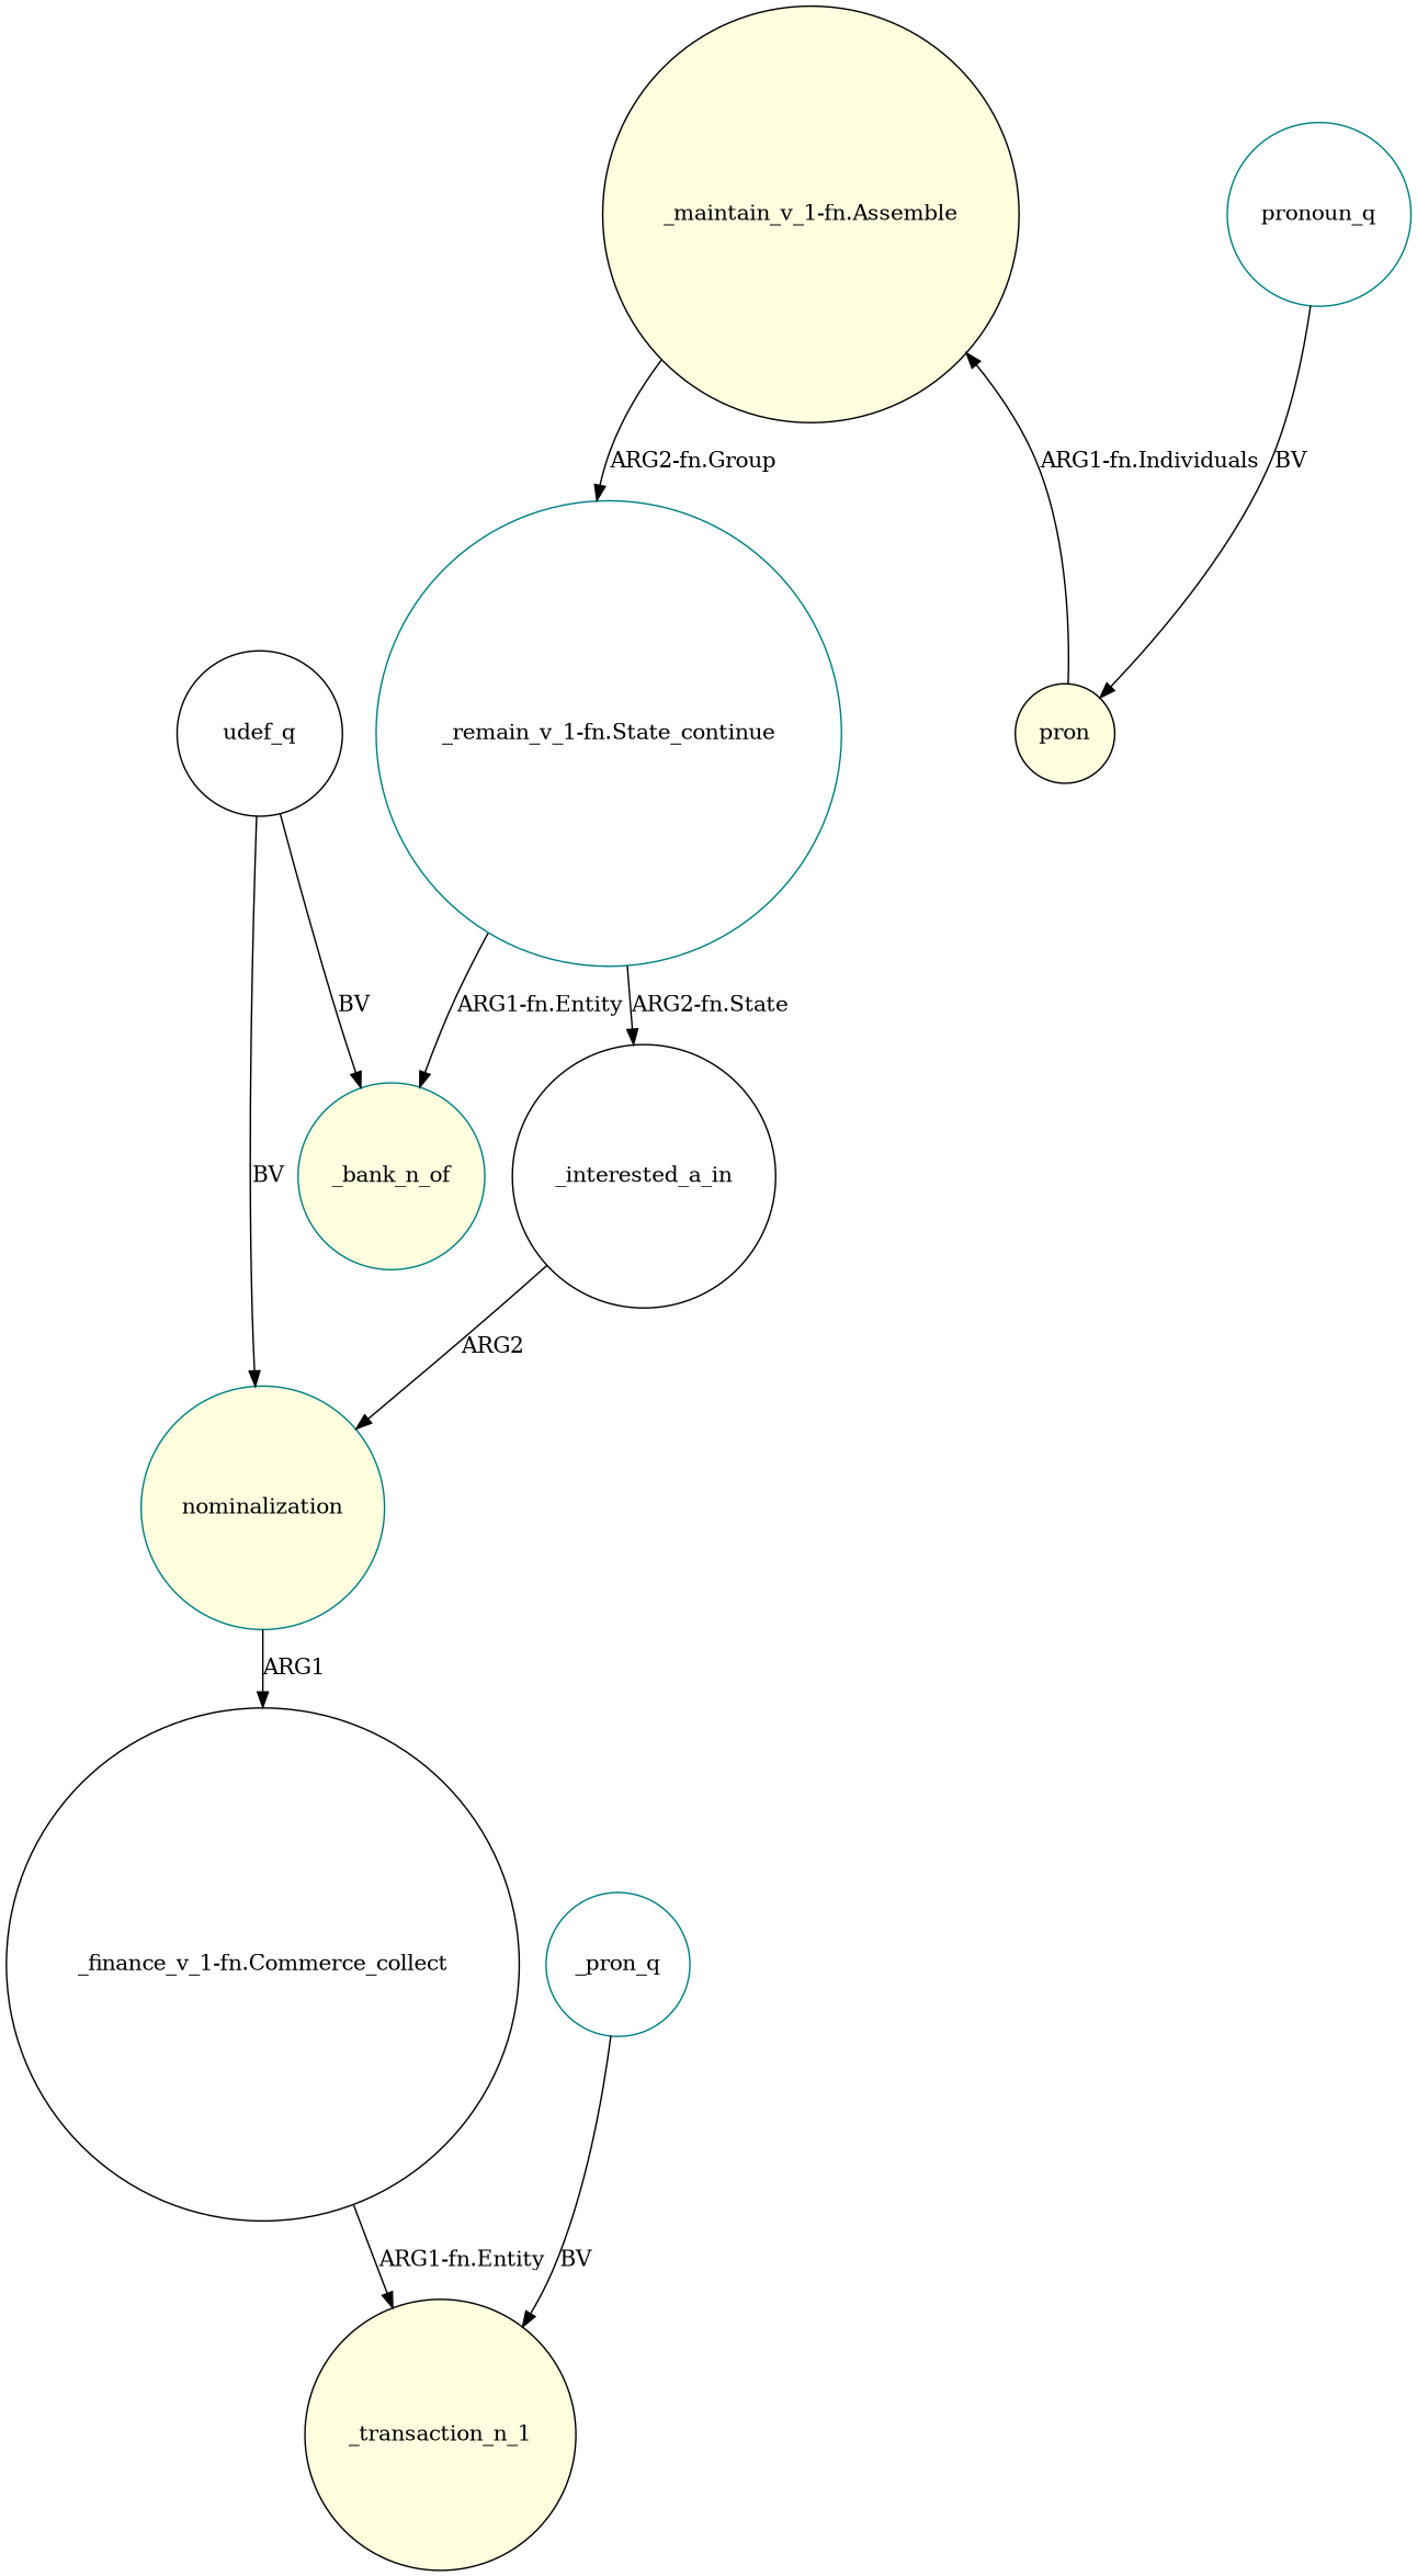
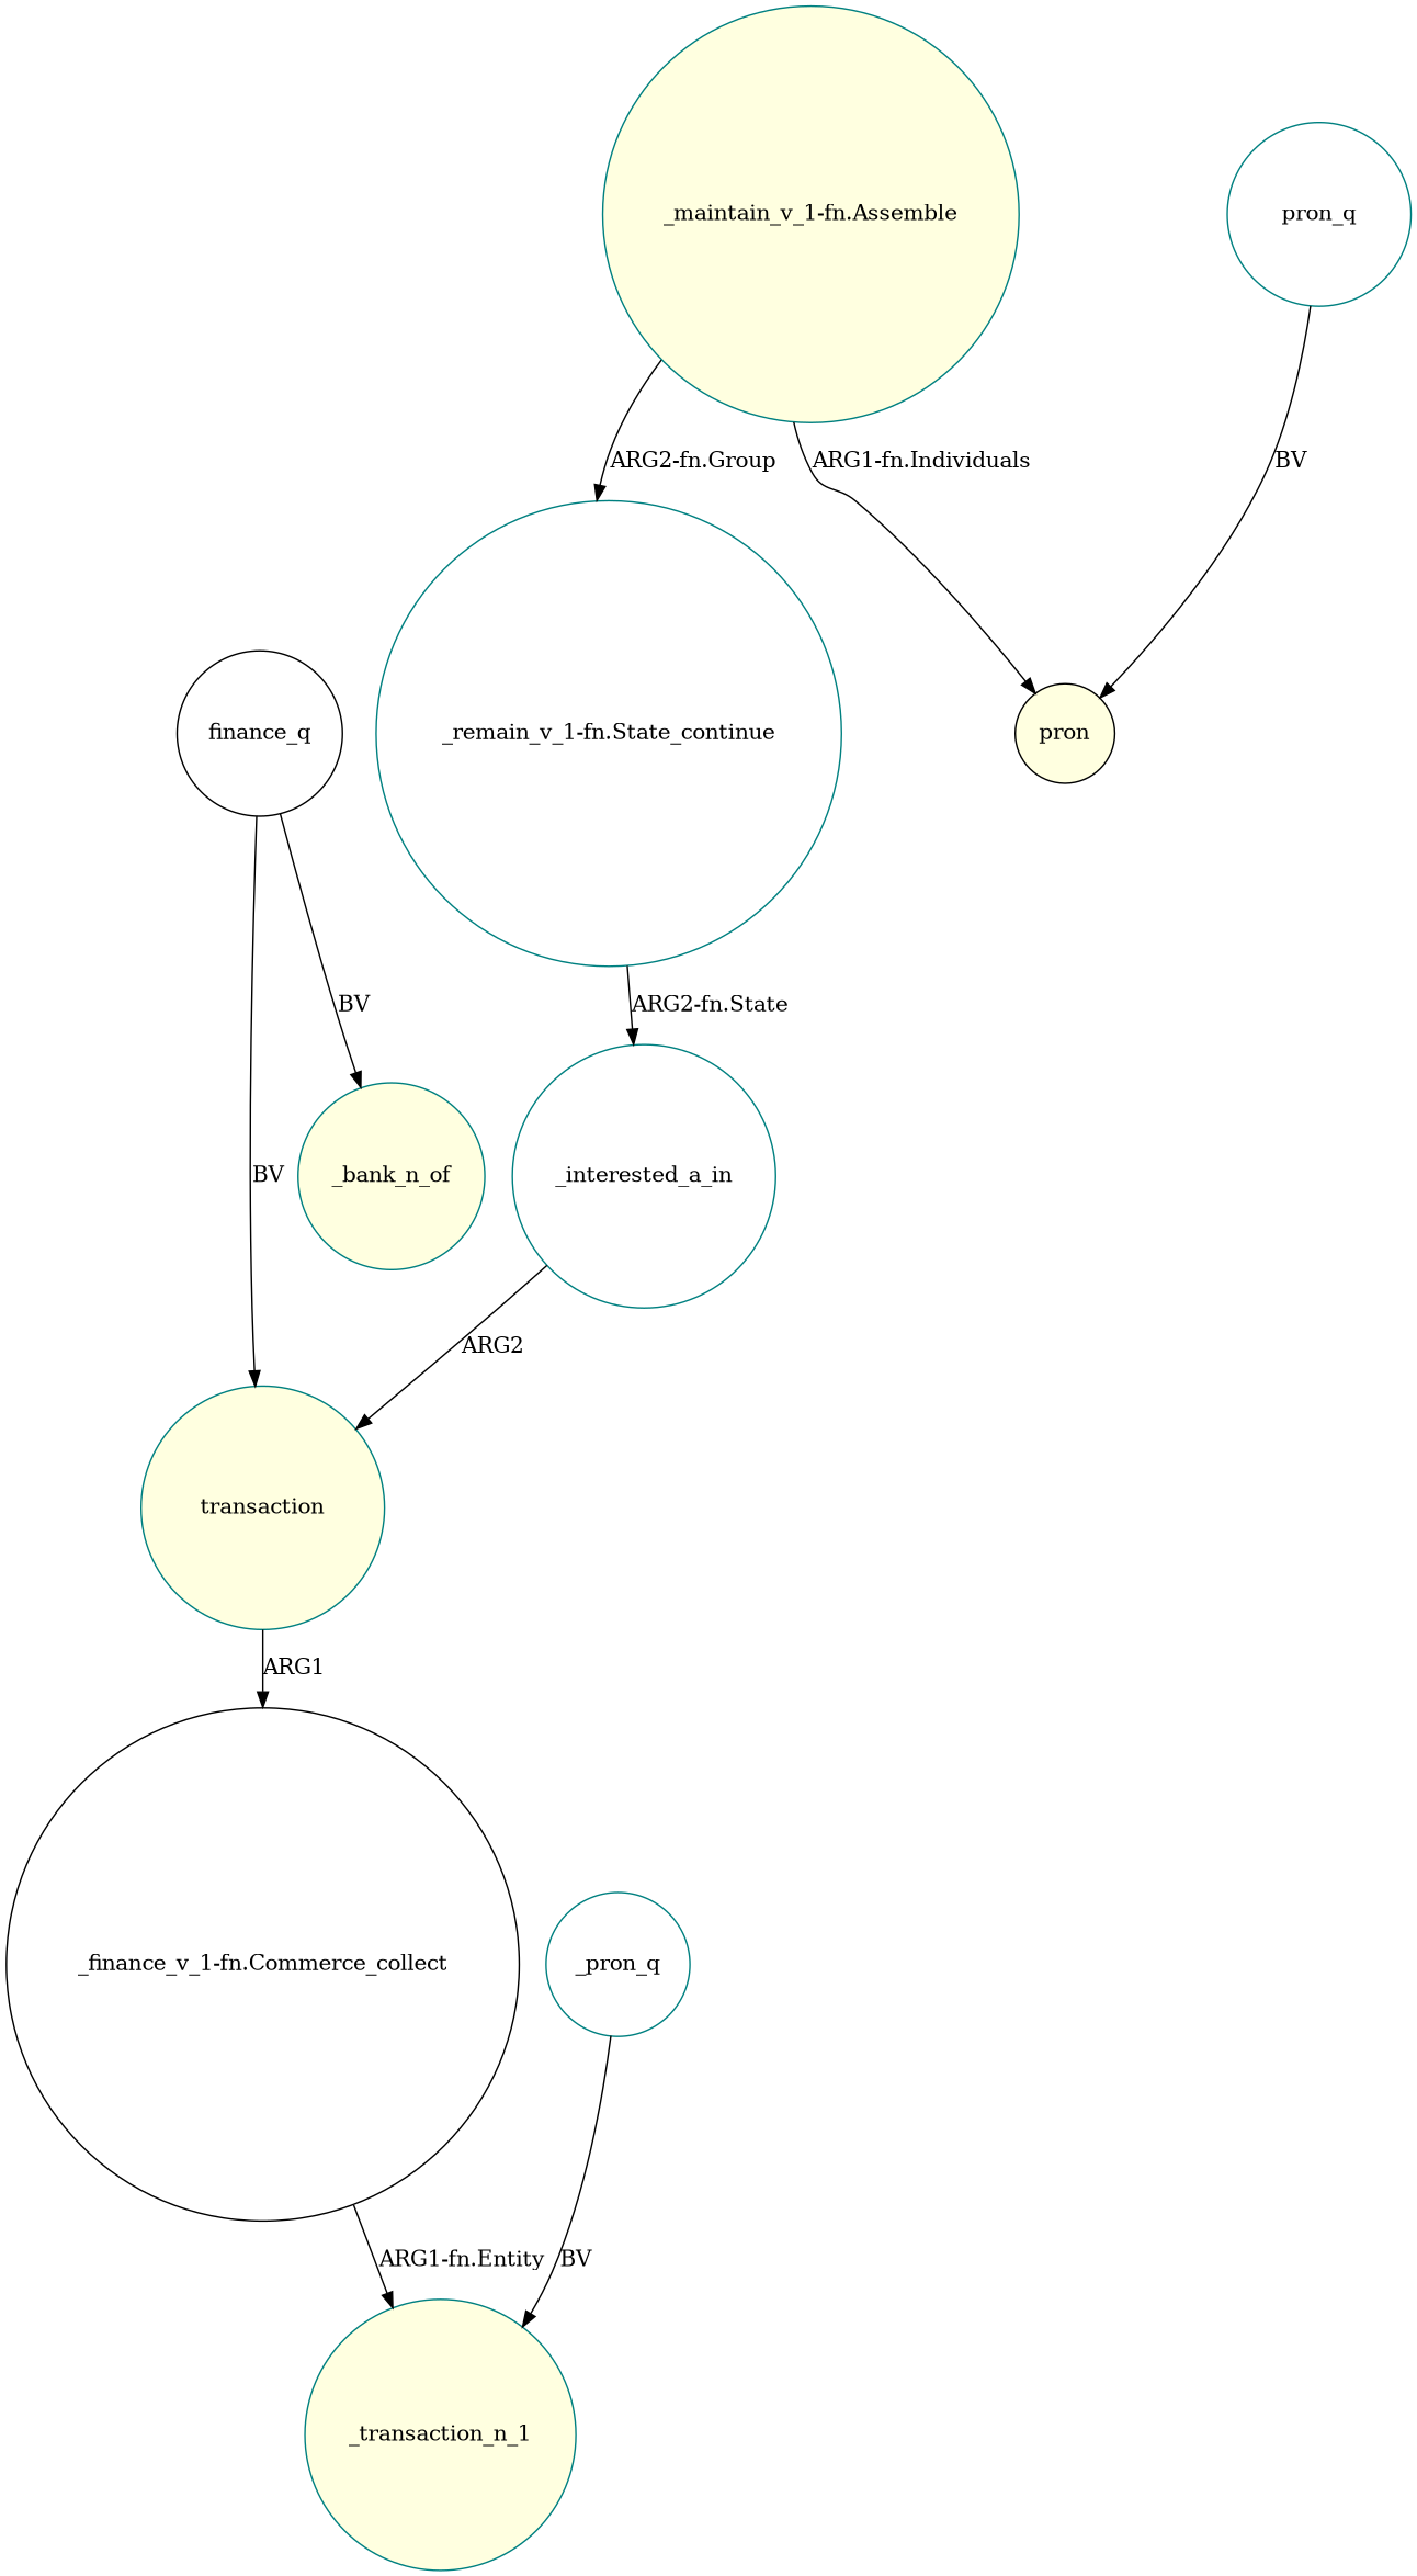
  digraph {
    node [color=teal fillcolor=white shape=circle style=filled]
    "_finance_v_1-fn.Commerce_collect" [color=black]
-   _transaction_n_1 [color=black fillcolor=lightyellow]
-   udef_q [color=black]
+   _transaction_n_1 [fillcolor=lightyellow]
+   udef_q [color=black label=finance_q]
    _bank_n_of [fillcolor=lightyellow]
-   nominalization [fillcolor=lightyellow]
+   nominalization [fillcolor=lightyellow label=transaction]
    "_remain_v_1-fn.State_continue"
-   _interested_a_in [color=black]
-   "_maintain_v_1-fn.Assemble" [color=black fillcolor=lightyellow]
+   _interested_a_in
+   "_maintain_v_1-fn.Assemble" [fillcolor=lightyellow]
    pron [color=black fillcolor=lightyellow]
    n10 [label=_pron_q]
-   pronoun_q
+   pronoun_q [label=pron_q]
    "_finance_v_1-fn.Commerce_collect" -> _transaction_n_1 [label="ARG1-fn.Entity"]
    udef_q -> _bank_n_of [label=BV]
    udef_q -> nominalization [label=BV]
    nominalization -> "_finance_v_1-fn.Commerce_collect" [label=ARG1]
-   "_remain_v_1-fn.State_continue" -> _bank_n_of [label="ARG1-fn.Entity"]
    "_remain_v_1-fn.State_continue" -> _interested_a_in [label="ARG2-fn.State"]
    _interested_a_in -> nominalization [label=ARG2]
    "_maintain_v_1-fn.Assemble" -> "_remain_v_1-fn.State_continue" [label="ARG2-fn.Group"]
-   pron -> "_maintain_v_1-fn.Assemble" [label="ARG1-fn.Individuals"]
+   "_maintain_v_1-fn.Assemble" -> pron [label="ARG1-fn.Individuals"]
    n10 -> _transaction_n_1 [label=BV]
    pronoun_q -> pron [label=BV]
  }
